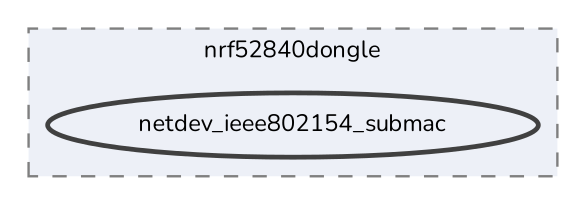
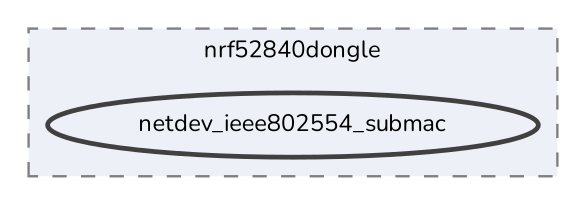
  digraph {
    compound=true
    fontname=Nunito
-   n1 [color=grey25 fillcolor="#edf0f7" fontname=Nunito fontsize=10 height=0.2 label=netdev_ieee802154_submac shape=ellipse style="filled,bold" width=0.4]
+   n1 [color=grey25 fillcolor="#edf0f7" fontname=Nunito fontsize=10 height=0.2 label=netdev_ieee802554_submac shape=ellipse style="filled,bold" width=0.4]
    subgraph cluster_1 {
      bgcolor="#edf0f7"
      fontsize=10
      label=nrf52840dongle
      pencolor=grey50
      style="filled,dashed"
      n1
    }
  }
